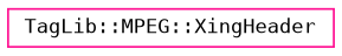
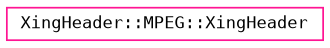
  digraph {
    rankdir=LR
    fontname="DejaVu Sans Mono"
-   n1 [color=deeppink fillcolor=white fontname="DejaVu Sans Mono" fontsize=10 height=0.2 label="TagLib::MPEG::XingHeader" shape=record style=filled width=0.4]
+   n1 [color=deeppink fillcolor=white fontname="DejaVu Sans Mono" fontsize=10 height=0.2 label="XingHeader::MPEG::XingHeader" shape=record style=filled width=0.4]
  }
